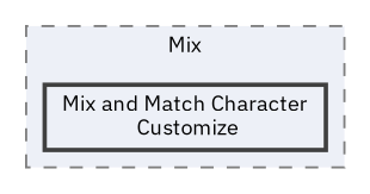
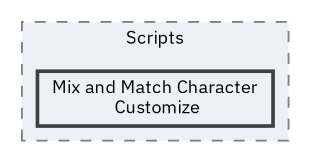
  digraph {
    compound=true
    fontname="IBM Plex Sans"
    n1 [color=grey25 fillcolor="#edf0f7" fontname="IBM Plex Sans" fontsize=10 height=0.2 label="Mix and Match Character\l Customize" shape=box style="filled,bold" width=0.4]
    subgraph cluster_1 {
      bgcolor="#edf0f7"
      fontsize=10
-     label=Mix
+     label=Scripts
      pencolor=grey50
      style="filled,dashed"
      n1
    }
  }
